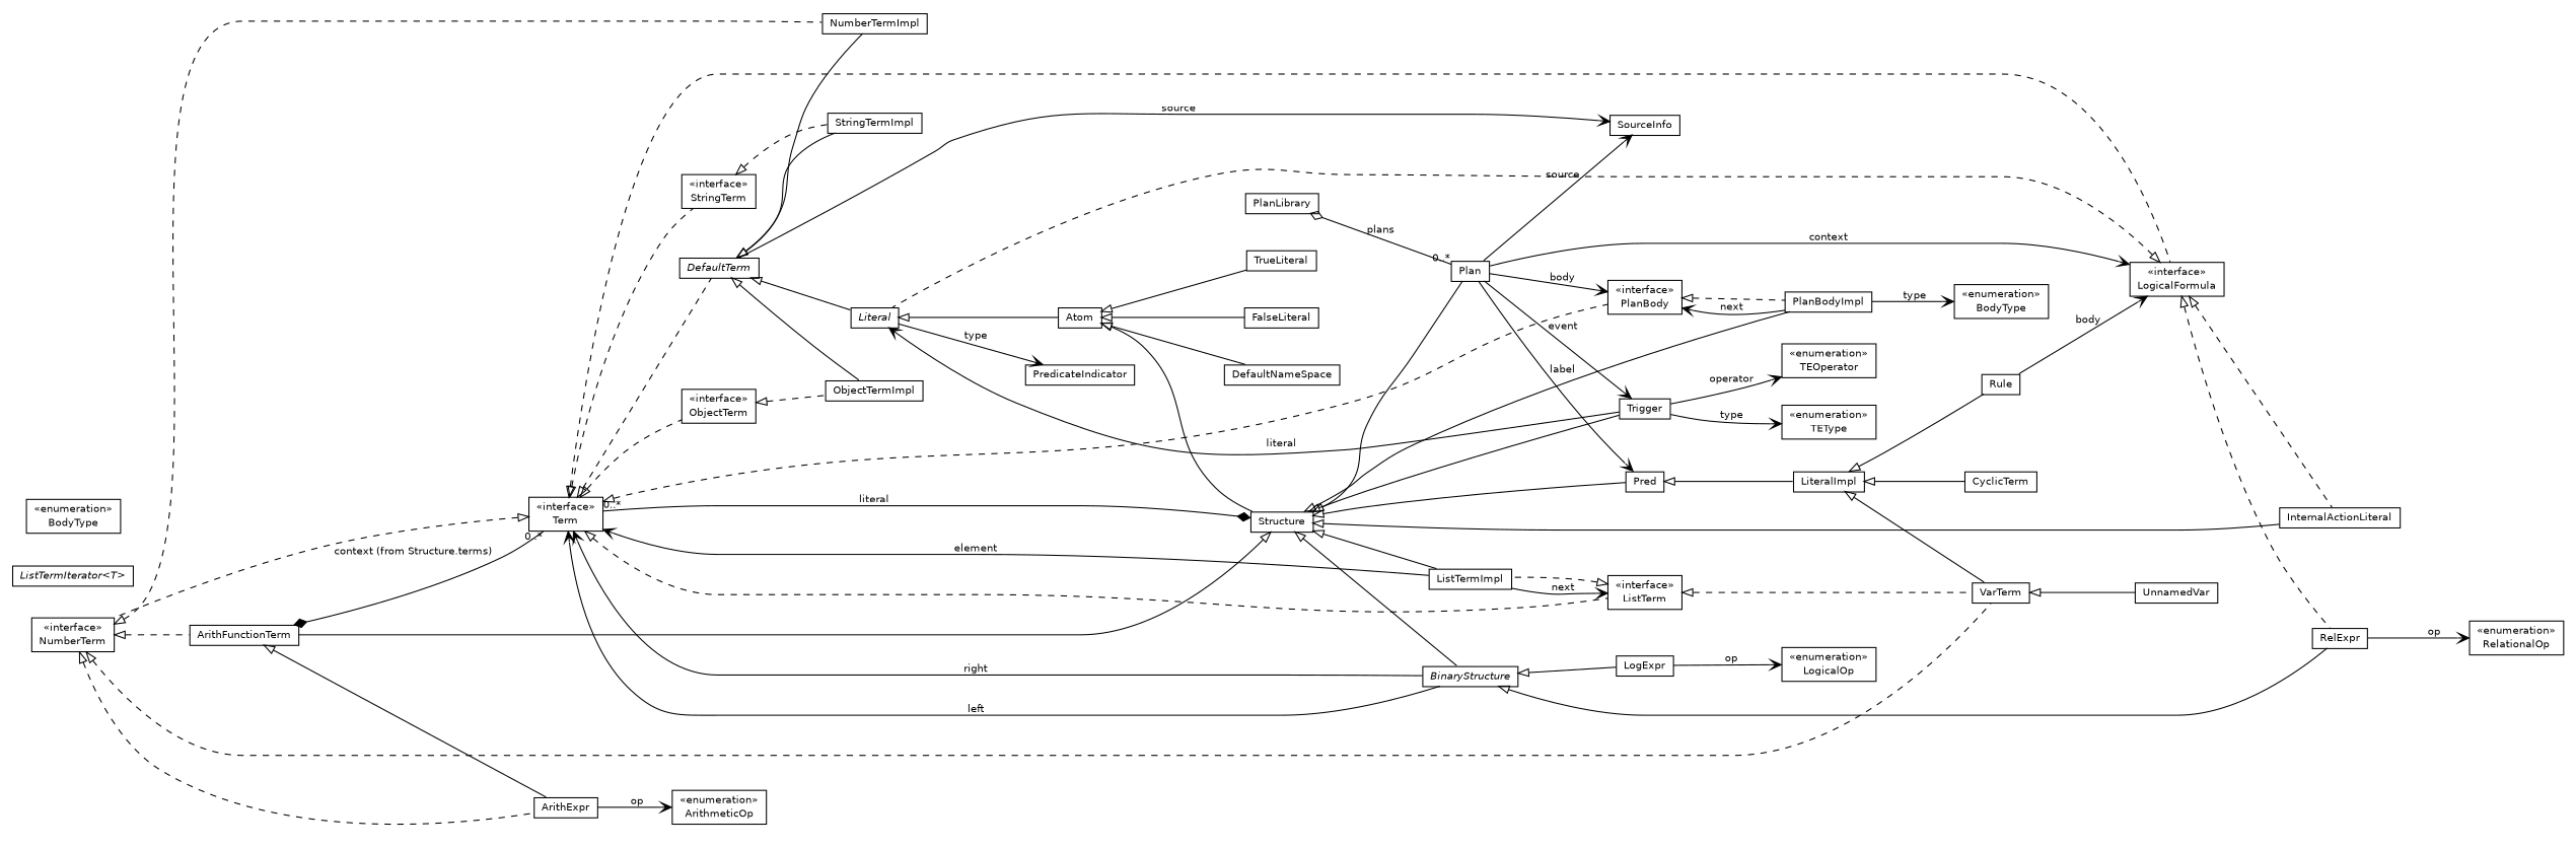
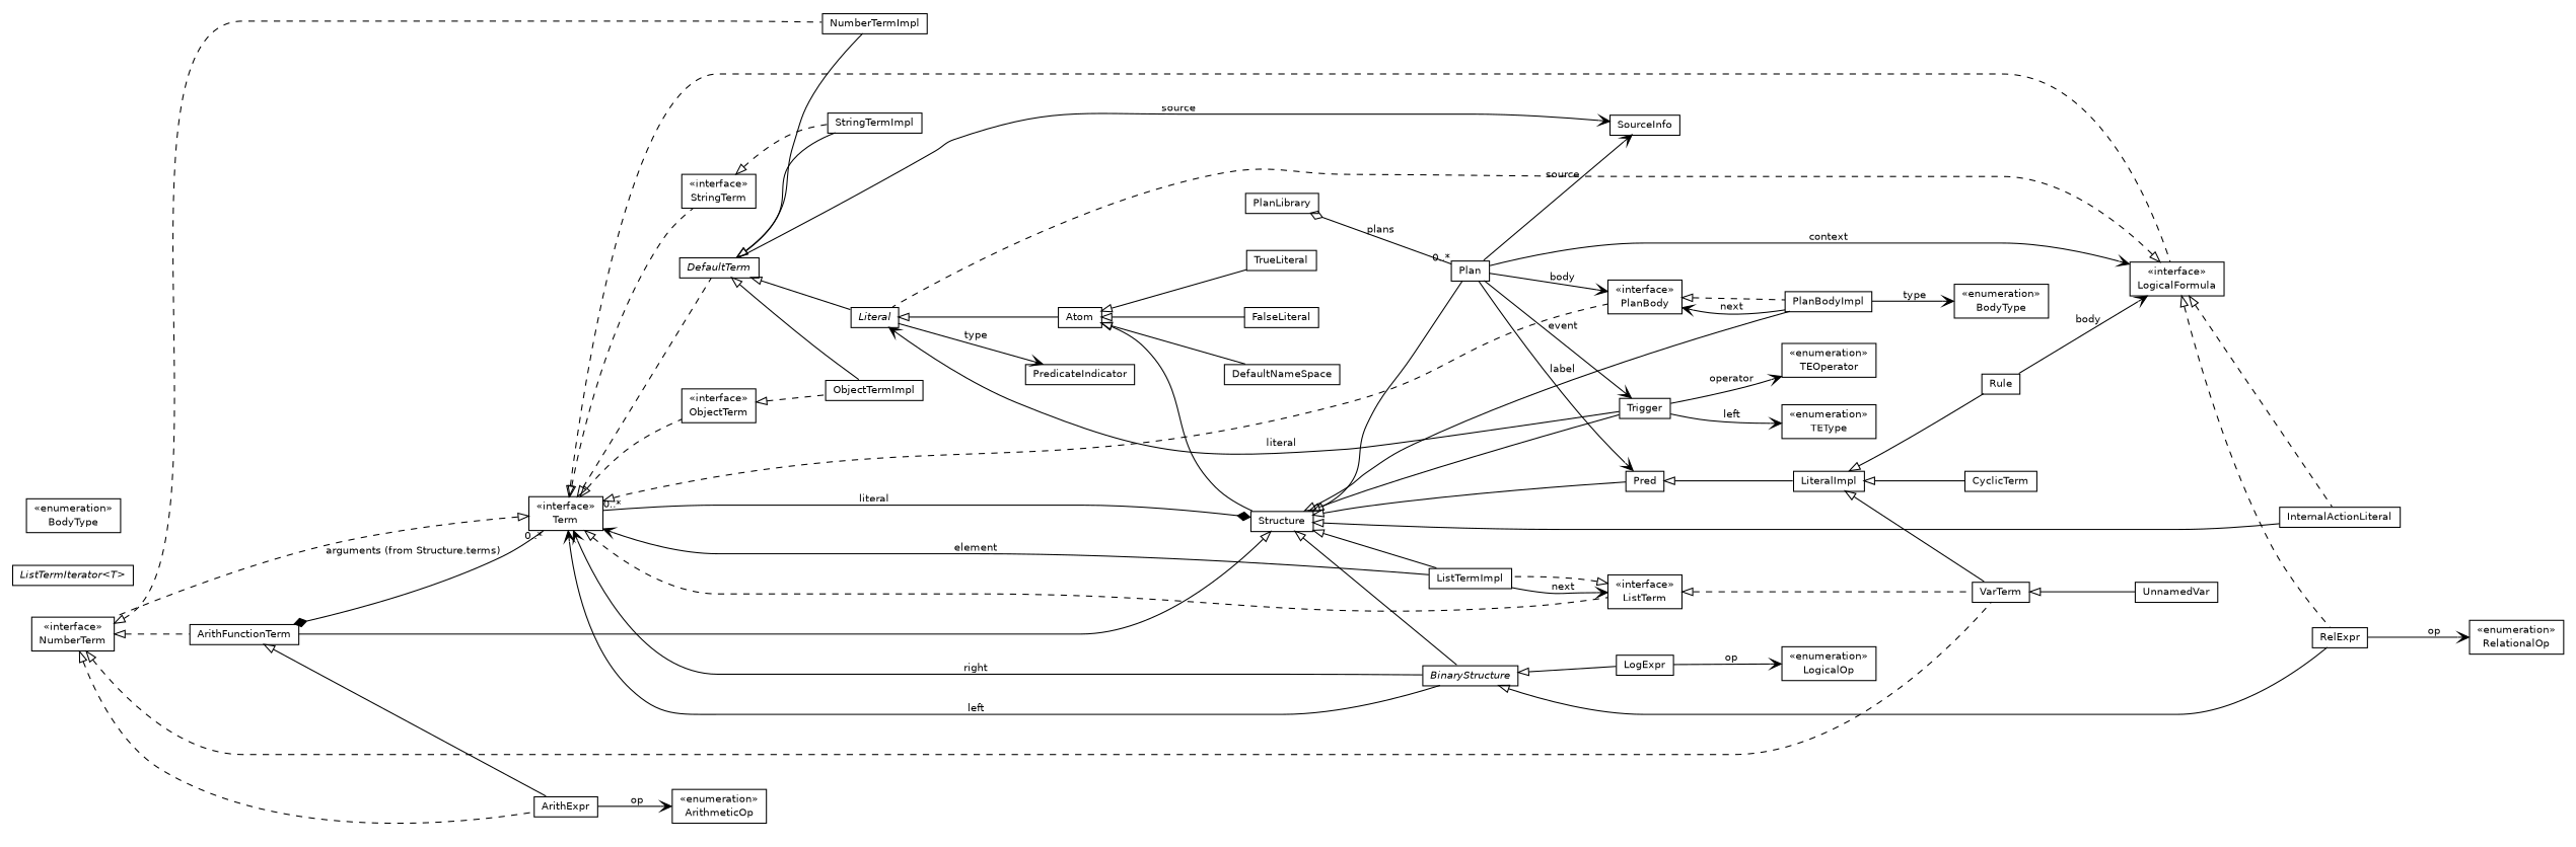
  digraph {
    nodesep=0.25
    rankdir=LR
    ranksep=0.5
    node [fontcolor=black fontname=Helvetica fontsize=10.0 shape=plaintext]
    edge [arrowtail=empty dir=back fontname=Helvetica fontsize=10 headport=p labelfontname=Helvetica labelfontsize=10 tailport=p]
    n1 [label=<<table title="jason.asSyntax.VarTerm" border="0" cellborder="1" cellspacing="0" cellpadding="2" port="p" href="./VarTerm.html"> 		<tr><td><table border="0" cellspacing="0" cellpadding="1"> <tr><td align="center" balign="center"> VarTerm </td></tr> 		</table></td></tr> 		</table>>]
    n2 [label=<<table title="jason.asSyntax.UnnamedVar" border="0" cellborder="1" cellspacing="0" cellpadding="2" port="p" href="./UnnamedVar.html"> 		<tr><td><table border="0" cellspacing="0" cellpadding="1"> <tr><td align="center" balign="center"> UnnamedVar </td></tr> 		</table></td></tr> 		</table>>]
    n3 [label=<<table title="jason.asSyntax.Trigger" border="0" cellborder="1" cellspacing="0" cellpadding="2" port="p" href="./Trigger.html"> 		<tr><td><table border="0" cellspacing="0" cellpadding="1"> <tr><td align="center" balign="center"> Trigger </td></tr> 		</table></td></tr> 		</table>>]
    n4 [label=<<table title="jason.asSyntax.Trigger.TEOperator" border="0" cellborder="1" cellspacing="0" cellpadding="2" port="p" href="./Trigger.TEOperator.html"> 		<tr><td><table border="0" cellspacing="0" cellpadding="1"> <tr><td align="center" balign="center"> &#171;enumeration&#187; </td></tr> <tr><td align="center" balign="center"> TEOperator </td></tr> 		</table></td></tr> 		</table>>]
    n5 [label=<<table title="jason.asSyntax.Trigger.TEType" border="0" cellborder="1" cellspacing="0" cellpadding="2" port="p" href="./Trigger.TEType.html"> 		<tr><td><table border="0" cellspacing="0" cellpadding="1"> <tr><td align="center" balign="center"> &#171;enumeration&#187; </td></tr> <tr><td align="center" balign="center"> TEType </td></tr> 		</table></td></tr> 		</table>>]
    n6 [label=<<table title="jason.asSyntax.Literal" border="0" cellborder="1" cellspacing="0" cellpadding="2" port="p" href="./Literal.html"> 		<tr><td><table border="0" cellspacing="0" cellpadding="1"> <tr><td align="center" balign="center"><font face="Helvetica-Oblique"> Literal </font></td></tr> 		</table></td></tr> 		</table>>]
    n7 [label=<<table title="jason.asSyntax.PredicateIndicator" border="0" cellborder="1" cellspacing="0" cellpadding="2" port="p" href="./PredicateIndicator.html"> 		<tr><td><table border="0" cellspacing="0" cellpadding="1"> <tr><td align="center" balign="center"> PredicateIndicator </td></tr> 		</table></td></tr> 		</table>>]
    n8 [label=<<table title="jason.asSyntax.Atom" border="0" cellborder="1" cellspacing="0" cellpadding="2" port="p" href="./Atom.html"> 		<tr><td><table border="0" cellspacing="0" cellpadding="1"> <tr><td align="center" balign="center"> Atom </td></tr> 		</table></td></tr> 		</table>>]
    n9 [label=<<table title="jason.asSyntax.Term" border="0" cellborder="1" cellspacing="0" cellpadding="2" port="p" href="./Term.html"> 		<tr><td><table border="0" cellspacing="0" cellpadding="1"> <tr><td align="center" balign="center"> &#171;interface&#187; </td></tr> <tr><td align="center" balign="center"> Term </td></tr> 		</table></td></tr> 		</table>>]
    n10 [label=<<table title="jason.asSyntax.StringTerm" border="0" cellborder="1" cellspacing="0" cellpadding="2" port="p" href="./StringTerm.html"> 		<tr><td><table border="0" cellspacing="0" cellpadding="1"> <tr><td align="center" balign="center"> &#171;interface&#187; </td></tr> <tr><td align="center" balign="center"> StringTerm </td></tr> 		</table></td></tr> 		</table>>]
    n11 [label=<<table title="jason.asSyntax.PlanBody" border="0" cellborder="1" cellspacing="0" cellpadding="2" port="p" href="./PlanBody.html"> 		<tr><td><table border="0" cellspacing="0" cellpadding="1"> <tr><td align="center" balign="center"> &#171;interface&#187; </td></tr> <tr><td align="center" balign="center"> PlanBody </td></tr> 		</table></td></tr> 		</table>>]
    n12 [label=<<table title="jason.asSyntax.ObjectTerm" border="0" cellborder="1" cellspacing="0" cellpadding="2" port="p" href="./ObjectTerm.html"> 		<tr><td><table border="0" cellspacing="0" cellpadding="1"> <tr><td align="center" balign="center"> &#171;interface&#187; </td></tr> <tr><td align="center" balign="center"> ObjectTerm </td></tr> 		</table></td></tr> 		</table>>]
    n13 [label=<<table title="jason.asSyntax.NumberTerm" border="0" cellborder="1" cellspacing="0" cellpadding="2" port="p" href="./NumberTerm.html"> 		<tr><td><table border="0" cellspacing="0" cellpadding="1"> <tr><td align="center" balign="center"> &#171;interface&#187; </td></tr> <tr><td align="center" balign="center"> NumberTerm </td></tr> 		</table></td></tr> 		</table>>]
    n14 [label=<<table title="jason.asSyntax.LogicalFormula" border="0" cellborder="1" cellspacing="0" cellpadding="2" port="p" href="./LogicalFormula.html"> 		<tr><td><table border="0" cellspacing="0" cellpadding="1"> <tr><td align="center" balign="center"> &#171;interface&#187; </td></tr> <tr><td align="center" balign="center"> LogicalFormula </td></tr> 		</table></td></tr> 		</table>>]
    n15 [label=<<table title="jason.asSyntax.ListTerm" border="0" cellborder="1" cellspacing="0" cellpadding="2" port="p" href="./ListTerm.html"> 		<tr><td><table border="0" cellspacing="0" cellpadding="1"> <tr><td align="center" balign="center"> &#171;interface&#187; </td></tr> <tr><td align="center" balign="center"> ListTerm </td></tr> 		</table></td></tr> 		</table>>]
    n16 [label=<<table title="jason.asSyntax.DefaultTerm" border="0" cellborder="1" cellspacing="0" cellpadding="2" port="p" href="./DefaultTerm.html"> 		<tr><td><table border="0" cellspacing="0" cellpadding="1"> <tr><td align="center" balign="center"><font face="Helvetica-Oblique"> DefaultTerm </font></td></tr> 		</table></td></tr> 		</table>>]
    n17 [label=<<table title="jason.asSyntax.StringTermImpl" border="0" cellborder="1" cellspacing="0" cellpadding="2" port="p" href="./StringTermImpl.html"> 		<tr><td><table border="0" cellspacing="0" cellpadding="1"> <tr><td align="center" balign="center"> StringTermImpl </td></tr> 		</table></td></tr> 		</table>>]
    n18 [label=<<table title="jason.asSyntax.PlanBodyImpl" border="0" cellborder="1" cellspacing="0" cellpadding="2" port="p" href="./PlanBodyImpl.html"> 		<tr><td><table border="0" cellspacing="0" cellpadding="1"> <tr><td align="center" balign="center"> PlanBodyImpl </td></tr> 		</table></td></tr> 		</table>>]
    n19 [label=<<table title="jason.asSyntax.ObjectTermImpl" border="0" cellborder="1" cellspacing="0" cellpadding="2" port="p" href="./ObjectTermImpl.html"> 		<tr><td><table border="0" cellspacing="0" cellpadding="1"> <tr><td align="center" balign="center"> ObjectTermImpl </td></tr> 		</table></td></tr> 		</table>>]
    n20 [label=<<table title="jason.asSyntax.ArithFunctionTerm" border="0" cellborder="1" cellspacing="0" cellpadding="2" port="p" href="./ArithFunctionTerm.html"> 		<tr><td><table border="0" cellspacing="0" cellpadding="1"> <tr><td align="center" balign="center"> ArithFunctionTerm </td></tr> 		</table></td></tr> 		</table>>]
    n21 [label=<<table title="jason.asSyntax.NumberTermImpl" border="0" cellborder="1" cellspacing="0" cellpadding="2" port="p" href="./NumberTermImpl.html"> 		<tr><td><table border="0" cellspacing="0" cellpadding="1"> <tr><td align="center" balign="center"> NumberTermImpl </td></tr> 		</table></td></tr> 		</table>>]
    n22 [label=<<table title="jason.asSyntax.ArithExpr" border="0" cellborder="1" cellspacing="0" cellpadding="2" port="p" href="./ArithExpr.html"> 		<tr><td><table border="0" cellspacing="0" cellpadding="1"> <tr><td align="center" balign="center"> ArithExpr </td></tr> 		</table></td></tr> 		</table>>]
    n23 [label=<<table title="jason.asSyntax.InternalActionLiteral" border="0" cellborder="1" cellspacing="0" cellpadding="2" port="p" href="./InternalActionLiteral.html"> 		<tr><td><table border="0" cellspacing="0" cellpadding="1"> <tr><td align="center" balign="center"> InternalActionLiteral </td></tr> 		</table></td></tr> 		</table>>]
    n24 [label=<<table title="jason.asSyntax.RelExpr" border="0" cellborder="1" cellspacing="0" cellpadding="2" port="p" href="./RelExpr.html"> 		<tr><td><table border="0" cellspacing="0" cellpadding="1"> <tr><td align="center" balign="center"> RelExpr </td></tr> 		</table></td></tr> 		</table>>]
    n25 [label=<<table title="jason.asSyntax.ListTermImpl" border="0" cellborder="1" cellspacing="0" cellpadding="2" port="p" href="./ListTermImpl.html"> 		<tr><td><table border="0" cellspacing="0" cellpadding="1"> <tr><td align="center" balign="center"> ListTermImpl </td></tr> 		</table></td></tr> 		</table>>]
    n26 [label=<<table title="jason.asSyntax.SourceInfo" border="0" cellborder="1" cellspacing="0" cellpadding="2" port="p" href="./SourceInfo.html"> 		<tr><td><table border="0" cellspacing="0" cellpadding="1"> <tr><td align="center" balign="center"> SourceInfo </td></tr> 		</table></td></tr> 		</table>>]
    n27 [label=<<table title="jason.asSyntax.Structure" border="0" cellborder="1" cellspacing="0" cellpadding="2" port="p" href="./Structure.html"> 		<tr><td><table border="0" cellspacing="0" cellpadding="1"> <tr><td align="center" balign="center"> Structure </td></tr> 		</table></td></tr> 		</table>>]
    n28 [label=<<table title="jason.asSyntax.Pred" border="0" cellborder="1" cellspacing="0" cellpadding="2" port="p" href="./Pred.html"> 		<tr><td><table border="0" cellspacing="0" cellpadding="1"> <tr><td align="center" balign="center"> Pred </td></tr> 		</table></td></tr> 		</table>>]
    n29 [label=<<table title="jason.asSyntax.Plan" border="0" cellborder="1" cellspacing="0" cellpadding="2" port="p" href="./Plan.html"> 		<tr><td><table border="0" cellspacing="0" cellpadding="1"> <tr><td align="center" balign="center"> Plan </td></tr> 		</table></td></tr> 		</table>>]
    n30 [label=<<table title="jason.asSyntax.BinaryStructure" border="0" cellborder="1" cellspacing="0" cellpadding="2" port="p" href="./BinaryStructure.html"> 		<tr><td><table border="0" cellspacing="0" cellpadding="1"> <tr><td align="center" balign="center"><font face="Helvetica-Oblique"> BinaryStructure </font></td></tr> 		</table></td></tr> 		</table>>]
    n31 [label=<<table title="jason.asSyntax.LiteralImpl" border="0" cellborder="1" cellspacing="0" cellpadding="2" port="p" href="./LiteralImpl.html"> 		<tr><td><table border="0" cellspacing="0" cellpadding="1"> <tr><td align="center" balign="center"> LiteralImpl </td></tr> 		</table></td></tr> 		</table>>]
    n32 [label=<<table title="jason.asSyntax.PlanBody.BodyType" border="0" cellborder="1" cellspacing="0" cellpadding="2" port="p" href="./PlanBody.BodyType.html"> 		<tr><td><table border="0" cellspacing="0" cellpadding="1"> <tr><td align="center" balign="center"> &#171;enumeration&#187; </td></tr> <tr><td align="center" balign="center"> BodyType </td></tr> 		</table></td></tr> 		</table>>]
    n33 [label=<<table title="jason.asSyntax.LogExpr" border="0" cellborder="1" cellspacing="0" cellpadding="2" port="p" href="./LogExpr.html"> 		<tr><td><table border="0" cellspacing="0" cellpadding="1"> <tr><td align="center" balign="center"> LogExpr </td></tr> 		</table></td></tr> 		</table>>]
    n34 [label=<<table title="jason.asSyntax.Rule" border="0" cellborder="1" cellspacing="0" cellpadding="2" port="p" href="./Rule.html"> 		<tr><td><table border="0" cellspacing="0" cellpadding="1"> <tr><td align="center" balign="center"> Rule </td></tr> 		</table></td></tr> 		</table>>]
    n35 [label=<<table title="jason.asSyntax.RelExpr.RelationalOp" border="0" cellborder="1" cellspacing="0" cellpadding="2" port="p" href="./RelExpr.RelationalOp.html"> 		<tr><td><table border="0" cellspacing="0" cellpadding="1"> <tr><td align="center" balign="center"> &#171;enumeration&#187; </td></tr> <tr><td align="center" balign="center"> RelationalOp </td></tr> 		</table></td></tr> 		</table>>]
    n36 [label=<<table title="jason.asSyntax.CyclicTerm" border="0" cellborder="1" cellspacing="0" cellpadding="2" port="p" href="./CyclicTerm.html"> 		<tr><td><table border="0" cellspacing="0" cellpadding="1"> <tr><td align="center" balign="center"> CyclicTerm </td></tr> 		</table></td></tr> 		</table>>]
    n37 [label=<<table title="jason.asSyntax.PlanLibrary" border="0" cellborder="1" cellspacing="0" cellpadding="2" port="p" href="./PlanLibrary.html"> 		<tr><td><table border="0" cellspacing="0" cellpadding="1"> <tr><td align="center" balign="center"> PlanLibrary </td></tr> 		</table></td></tr> 		</table>>]
    n38 [label=<<table title="jason.asSyntax.ArithExpr.ArithmeticOp" border="0" cellborder="1" cellspacing="0" cellpadding="2" port="p" href="./ArithExpr.ArithmeticOp.html"> 		<tr><td><table border="0" cellspacing="0" cellpadding="1"> <tr><td align="center" balign="center"> &#171;enumeration&#187; </td></tr> <tr><td align="center" balign="center"> ArithmeticOp </td></tr> 		</table></td></tr> 		</table>>]
    n39 [label=<<table title="jason.asSyntax.LogExpr.LogicalOp" border="0" cellborder="1" cellspacing="0" cellpadding="2" port="p" href="./LogExpr.LogicalOp.html"> 		<tr><td><table border="0" cellspacing="0" cellpadding="1"> <tr><td align="center" balign="center"> &#171;enumeration&#187; </td></tr> <tr><td align="center" balign="center"> LogicalOp </td></tr> 		</table></td></tr> 		</table>>]
    n40 [label=<<table title="jason.asSyntax.Literal.TrueLiteral" border="0" cellborder="1" cellspacing="0" cellpadding="2" port="p" href="./Literal.TrueLiteral.html"> 		<tr><td><table border="0" cellspacing="0" cellpadding="1"> <tr><td align="center" balign="center"> TrueLiteral </td></tr> 		</table></td></tr> 		</table>>]
    n41 [label=<<table title="jason.asSyntax.Literal.FalseLiteral" border="0" cellborder="1" cellspacing="0" cellpadding="2" port="p" href="./Literal.FalseLiteral.html"> 		<tr><td><table border="0" cellspacing="0" cellpadding="1"> <tr><td align="center" balign="center"> FalseLiteral </td></tr> 		</table></td></tr> 		</table>>]
    n42 [label=<<table title="jason.asSyntax.Literal.DefaultNameSpace" border="0" cellborder="1" cellspacing="0" cellpadding="2" port="p" href="./Literal.DefaultNameSpace.html"> 		<tr><td><table border="0" cellspacing="0" cellpadding="1"> <tr><td align="center" balign="center"> DefaultNameSpace </td></tr> 		</table></td></tr> 		</table>>]
    n43 [label=<<table title="jason.asSyntax.ListTermImpl.ListTermIterator" border="0" cellborder="1" cellspacing="0" cellpadding="2" port="p" href="./ListTermImpl.ListTermIterator.html"> 		<tr><td><table border="0" cellspacing="0" cellpadding="1"> <tr><td align="center" balign="center"><font face="Helvetica-Oblique"> ListTermIterator&lt;T&gt; </font></td></tr> 		</table></td></tr> 		</table>>]
    n44 [label=<<table title="jason.asSyntax.BodyLiteral.BodyType" border="0" cellborder="1" cellspacing="0" cellpadding="2" port="p" href="./BodyLiteral.BodyType.html"> 		<tr><td><table border="0" cellspacing="0" cellpadding="1"> <tr><td align="center" balign="center"> &#171;enumeration&#187; </td></tr> <tr><td align="center" balign="center"> BodyType </td></tr> 		</table></td></tr> 		</table>>]
    n1 -> n2
    n3 -> n4 [arrowhead=open color=black fontcolor=black fontsize=10.0 label=operator arrowtail="" dir=""]
-   n3 -> n5 [arrowhead=open color=black fontcolor=black fontsize=10.0 label=type arrowtail="" dir=""]
+   n3 -> n5 [arrowhead=open color=black fontcolor=black fontsize=10.0 label=left arrowtail="" dir=""]
    n3 -> n6 [arrowhead=open color=black fontcolor=black fontsize=10.0 label=literal arrowtail="" dir=""]
    n6 -> n7 [arrowhead=open color=black fontcolor=black fontsize=10.0 label=type arrowtail="" dir=""]
    n6 -> n8
    n8 -> n27
    n8 -> n40
    n8 -> n41
    n8 -> n42
    n9 -> n10 [style=dashed]
    n9 -> n11 [style=dashed]
    n9 -> n12 [style=dashed]
    n9 -> n13 [style=dashed]
    n9 -> n14 [style=dashed]
    n9 -> n15 [style=dashed]
    n9 -> n16 [style=dashed]
    n10 -> n17 [style=dashed]
    n11 -> n18 [style=dashed]
    n12 -> n19 [style=dashed]
    n13 -> n1 [style=dashed]
    n13 -> n20 [style=dashed]
    n13 -> n21 [style=dashed]
    n13 -> n22 [style=dashed]
    n14 -> n6 [style=dashed]
    n14 -> n23 [style=dashed]
    n14 -> n24 [style=dashed]
    n15 -> n1 [style=dashed]
    n15 -> n25 [style=dashed]
    n16 -> n6
    n16 -> n17
    n16 -> n19
    n16 -> n21
    n16 -> n26 [arrowhead=open color=black fontcolor=black fontsize=10.0 label=source arrowtail="" dir=""]
    n18 -> n11 [arrowhead=open color=black fontcolor=black fontsize=10.0 label=next arrowtail="" dir=""]
    n18 -> n32 [arrowhead=open color=black fontcolor=black fontsize=10.0 label=type arrowtail="" dir=""]
-   n20 -> n9 [arrowhead=none arrowtail=diamond color=black dir=both fontcolor=black fontsize=10.0 headlabel="0..*" label="context (from Structure.terms)"]
+   n20 -> n9 [arrowhead=none arrowtail=diamond color=black dir=both fontcolor=black fontsize=10.0 headlabel="0..*" label="arguments (from Structure.terms)"]
    n20 -> n22
    n22 -> n38 [arrowhead=open color=black fontcolor=black fontsize=10.0 label=op arrowtail="" dir=""]
    n24 -> n35 [arrowhead=open color=black fontcolor=black fontsize=10.0 label=op arrowtail="" dir=""]
    n25 -> n9 [arrowhead=open color=black fontcolor=black fontsize=10.0 label=element arrowtail="" dir=""]
    n25 -> n15 [arrowhead=open color=black fontcolor=black fontsize=10.0 label=next arrowtail="" dir=""]
    n27 -> n3
    n27 -> n9 [arrowhead=none arrowtail=diamond color=black dir=both fontcolor=black fontsize=10.0 headlabel="0..*" label=literal]
    n27 -> n18
    n27 -> n20
    n27 -> n23
    n27 -> n25
    n27 -> n28
    n27 -> n29
    n27 -> n30
    n28 -> n31
    n29 -> n3 [arrowhead=open color=black fontcolor=black fontsize=10.0 label=event arrowtail="" dir=""]
    n29 -> n11 [arrowhead=open color=black fontcolor=black fontsize=10.0 label=body arrowtail="" dir=""]
    n29 -> n14 [arrowhead=open color=black fontcolor=black fontsize=10.0 label=context arrowtail="" dir=""]
    n29 -> n26 [arrowhead=open color=black fontcolor=black fontsize=10.0 label=source arrowtail="" dir=""]
    n29 -> n28 [arrowhead=open color=black fontcolor=black fontsize=10.0 label=label arrowtail="" dir=""]
    n30 -> n9 [arrowhead=open color=black fontcolor=black fontsize=10.0 label=left arrowtail="" dir=""]
    n30 -> n9 [arrowhead=open color=black fontcolor=black fontsize=10.0 label=right arrowtail="" dir=""]
    n30 -> n24
    n30 -> n33
    n31 -> n1
    n31 -> n34
    n31 -> n36
    n33 -> n39 [arrowhead=open color=black fontcolor=black fontsize=10.0 label=op arrowtail="" dir=""]
    n34 -> n14 [arrowhead=open color=black fontcolor=black fontsize=10.0 label=body arrowtail="" dir=""]
    n37 -> n29 [arrowhead=none arrowtail=ediamond color=black dir=both fontcolor=black fontsize=10.0 headlabel="0..*" label=plans]
  }
